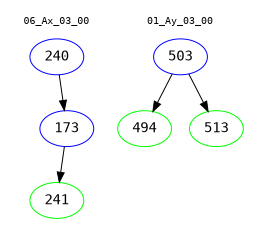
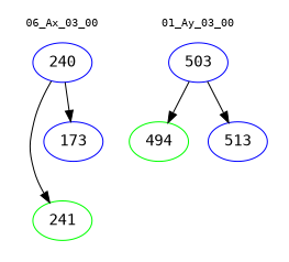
  digraph {
    fontname="DejaVu Sans Mono"
    node [color=blue fontname="DejaVu Sans Mono"]
    edge [color=black fontname="DejaVu Sans Mono"]
    n1 [label=240]
    n2 [color=green label=241]
    n3 [label=173]
    n4 [label=503]
    n5 [color=green label=494]
-   n6 [color=green label=513]
+   n6 [label=513]
    subgraph cluster_1 {
      color=white
      fontsize=10
      label="06_Ax_03_00"
      n1
      n2
      n3
    }
    subgraph cluster_2 {
      color=white
      fontsize=10
      label="01_Ay_03_00"
      n4
      n5
      n6
    }
-   n3 -> n2
+   n1 -> n2
    n1 -> n3
    n4 -> n5
    n4 -> n6
  }
